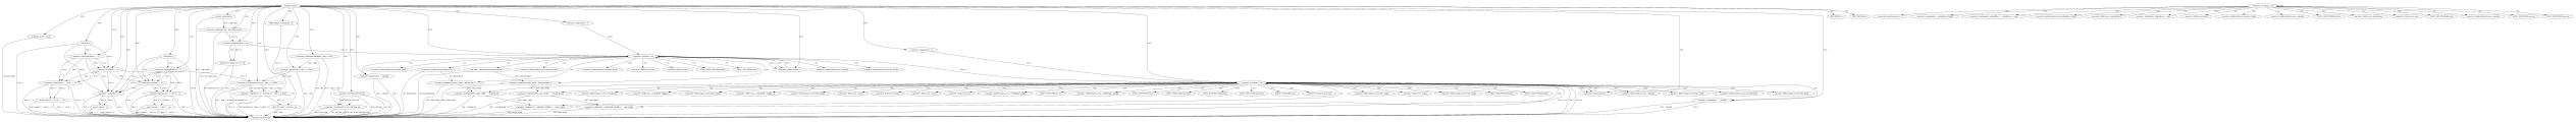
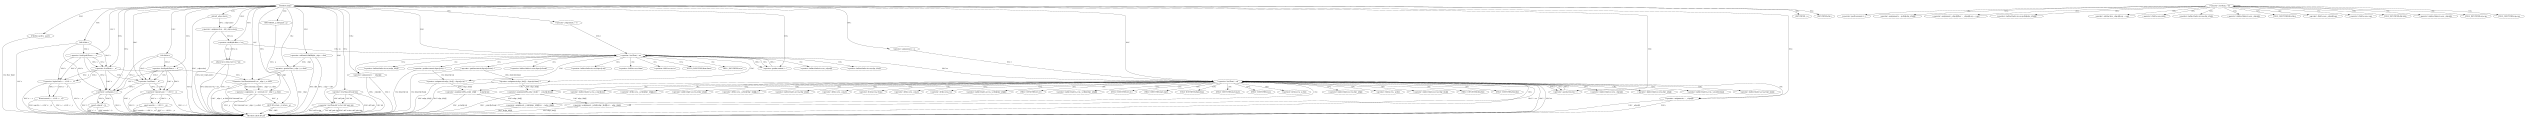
  digraph {
    fontname="Playfair Display"
    node [fontname="Playfair Display"]
    edge [fontname="Playfair Display"]
    n1 [label="(METHOD,slope)"]
    n2 [label="(PARAM,int s)"]
    n3 [label="(PARAM,int t)"]
    n4 [label="(PARAM,Cap flow_assert)"]
    n5 [label="(<operator>.assignment,m = int(_edges.size()))"]
    n6 [label="(<operator>.assignment,_g = internal::csr<_edge>(_n, elist))"]
    n7 [label="(<operator>.notEquals,s != t)"]
    n8 [label="(int,int(_edges.size()))"]
    n9 [label="(<operator>.lessThan,std::vector<std::pair<int)"]
    n10 [label="(<operator>.arithmeticShiftRight,_edge>> elist)"]
    n11 [label="(<operator>.assignment,i = 0)"]
    n12 [label="(<operator>.lessThan,i < m)"]
    n13 [label="(<operator>.postIncrement,i++)"]
    n14 [label="(<operator>.assignment,i = 0)"]
    n15 [label="(<operator>.lessThan,i < m)"]
    n16 [label="(<operator>.postIncrement,i++)"]
    n17 [label="(IDENTIFIER,_g,notEquals _g;)"]
    n18 [label="(<operator>.lessEqualsThan,0 <= s)"]
    n19 [label="(<operator>.lessThan,s < _n)"]
    n20 [label="(<operator>.lessEqualsThan,0 <= t)"]
    n21 [label="(<operator>.lessThan,t < _n)"]
    n22 [label="(<operator>.multiplication,2 * m)"]
    n23 [label="(<operator>.assignment,e = _edges[i])"]
    n24 [label="(<operator>.lessThan,internal::csr<_edge>(_n, elist))"]
    n25 [label="(<operator>.assignment,e = _edges[i])"]
    n26 [label="(<operator>.lessThan,std::pair<int)"]
    n27 [label="(<operator>.greaterThan,_edge>(_n, elist))"]
    n28 [label="(IDENTIFIER,_n,)"]
    n29 [label="(IDENTIFIER,elist,)"]
    n30 [label="(METHOD_RETURN,int)"]
    n31 [label="(RETURN,return _g;,return _g;)"]
    n32 [label="(assert,edges(s != t))"]
    n33 [label="(<operator>.assignment,edge_idx[i] = degree[e.from]++)"]
    n34 [label="(<operator>.assignment,redge_idx[i] = degree[e.to]++)"]
    n35 [label="(<operator>.postIncrement,degree[e.from]++)"]
    n36 [label="(<operator>.postIncrement,degree[e.to]++)"]
    n37 [label="(<operator>.indirectIndexAccess,_edges[i])"]
    n38 [label="(<operator>.indirectIndexAccess,edge_idx[i])"]
    n39 [label="(<operator>.indirectIndexAccess,redge_idx[i])"]
    n40 [label="(<operator>.indirectIndexAccess,degree[e.from])"]
    n41 [label="(<operator>.indirectIndexAccess,degree[e.to])"]
    n42 [label="(<operator>.fieldAccess,e.from)"]
    n43 [label="(<operator>.fieldAccess,e.to)"]
    n44 [label="(FIELD_IDENTIFIER,from,from)"]
    n45 [label="(FIELD_IDENTIFIER,to,to)"]
    n46 [label="(<operator>.assignmentPlus,edge_idx[i] += _g.start[e.from])"]
    n47 [label="(<operator>.assignmentPlus,redge_idx[i] += _g.start[e.to])"]
    n48 [label="(<operator>.assignment,_g.elist[edge_idx[i]].rev = redge_idx[i])"]
    n49 [label="(<operator>.assignment,_g.elist[redge_idx[i]].rev = edge_idx[i])"]
    n50 [label="(<operator>.indirectIndexAccess,_edges[i])"]
    n51 [label="(<operator>.indirectIndexAccess,edge_idx[i])"]
    n52 [label="(<operator>.indirectIndexAccess,_g.start[e.from])"]
    n53 [label="(<operator>.indirectIndexAccess,redge_idx[i])"]
    n54 [label="(<operator>.indirectIndexAccess,_g.start[e.to])"]
    n55 [label="(<operator>.fieldAccess,_g.elist[edge_idx[i]].rev)"]
    n56 [label="(<operator>.indirectIndexAccess,redge_idx[i])"]
    n57 [label="(<operator>.fieldAccess,_g.elist[redge_idx[i]].rev)"]
    n58 [label="(<operator>.indirectIndexAccess,edge_idx[i])"]
    n59 [label="(<operator>.fieldAccess,_g.start)"]
    n60 [label="(<operator>.fieldAccess,e.from)"]
    n61 [label="(<operator>.fieldAccess,_g.start)"]
    n62 [label="(<operator>.fieldAccess,e.to)"]
    n63 [label="(<operator>.indirectIndexAccess,_g.elist[edge_idx[i]])"]
    n64 [label="(FIELD_IDENTIFIER,rev,rev)"]
    n65 [label="(<operator>.indirectIndexAccess,_g.elist[redge_idx[i]])"]
    n66 [label="(FIELD_IDENTIFIER,rev,rev)"]
    n67 [label="(FIELD_IDENTIFIER,start,start)"]
    n68 [label="(FIELD_IDENTIFIER,from,from)"]
    n69 [label="(FIELD_IDENTIFIER,start,start)"]
    n70 [label="(FIELD_IDENTIFIER,to,to)"]
    n71 [label="(<operator>.fieldAccess,_g.elist)"]
    n72 [label="(<operator>.indirectIndexAccess,edge_idx[i])"]
    n73 [label="(<operator>.fieldAccess,_g.elist)"]
    n74 [label="(<operator>.indirectIndexAccess,redge_idx[i])"]
    n75 [label="(FIELD_IDENTIFIER,elist,elist)"]
    n76 [label="(FIELD_IDENTIFIER,elist,elist)"]
    n77 [label="(<operator>.logicalAnd,0 <= s && s < _n)"]
    n78 [label="(<operator>.logicalAnd,0 <= t && t < _n)"]
    n79 [label="(elist.reserve,elist.reserve(2 * m))"]
    n80 [label="(assert,assert(0 <= s && s < _n))"]
    n81 [label="(assert,assert(0 <= t && t < _n))"]
    n82 [label="(<operator>.lessThan,i < m)"]
    n83 [label="(<operator>.postIncrement,i++)"]
    n84 [label="(<operator>.assignment,e = g.elist[edge_idx[i]])"]
    n85 [label="(<operator>.assignment,_edges[i].flow = _edges[i].cap - e.cap)"]
    n86 [label="(<operator>.indirectIndexAccess,g.elist[edge_idx[i]])"]
-   n87 [label="(<operator>.fieldAccess,_edges[i].flow)"]
    n88 [label="(<operator>.subtraction,_edges[i].cap - e.cap)"]
    n89 [label="(<operator>.fieldAccess,g.elist)"]
    n90 [label="(<operator>.indirectIndexAccess,edge_idx[i])"]
    n91 [label="(<operator>.indirectIndexAccess,_edges[i])"]
    n92 [label="(FIELD_IDENTIFIER,flow,flow)"]
    n93 [label="(<operator>.fieldAccess,_edges[i].cap)"]
    n94 [label="(<operator>.fieldAccess,e.cap)"]
    n95 [label="(FIELD_IDENTIFIER,elist,elist)"]
    n96 [label="(<operator>.indirectIndexAccess,_edges[i])"]
    n97 [label="(FIELD_IDENTIFIER,cap,cap)"]
    n98 [label="(FIELD_IDENTIFIER,cap,cap)"]
    n1 -> n2 [label="DDG: "]
    n1 -> n3 [label="DDG: "]
    n1 -> n4 [label="DDG: "]
    n1 -> n5 [label="DDG: "]
    n1 -> n6 [label="DDG: "]
    n1 -> n7 [label="DDG: "]
    n1 -> n8 [label="CDG: "]
    n1 -> n9 [label="DDG: "]
    n1 -> n10 [label="DDG: "]
    n1 -> n11 [label="DDG: "]
    n1 -> n12 [label="DDG: "]
    n1 -> n13 [label="DDG: "]
    n1 -> n14 [label="DDG: "]
    n1 -> n15 [label="DDG: "]
    n1 -> n16 [label="DDG: "]
    n1 -> n17 [label="DDG: "]
    n1 -> n18 [label="DDG: t"]
    n1 -> n19 [label="DDG: "]
    n1 -> n20 [label="DDG: "]
    n1 -> n21 [label="DDG: "]
    n1 -> n22 [label="DDG: "]
    n1 -> n23 [label="DDG: "]
    n1 -> n24 [label="DDG: "]
    n1 -> n25 [label="DDG: "]
    n1 -> n26 [label="DDG: "]
    n1 -> n27 [label="DDG: "]
    n1 -> n28 [label="DDG: "]
    n1 -> n29 [label="DDG: "]
    n2 -> n7 [label="DDG: s"]
    n2 -> n18 [label="DDG: s"]
    n2 -> n19 [label="DDG: s"]
    n2 -> n30 [label="DDG: s"]
    n3 -> n7 [label="DDG: t"]
    n3 -> n20 [label="DDG: t"]
    n3 -> n21 [label="DDG: t"]
    n3 -> n30 [label="DDG: t"]
    n4 -> n30 [label="DDG: flow_limit"]
    n5 -> n22 [label="DDG: m"]
    n5 -> n30 [label="DDG: int(_edges.size())"]
    n6 -> n30 [label="DDG: _g"]
    n6 -> n30 [label="DDG: internal::csr<_edge>(_n, elist)"]
    n6 -> n31 [label="DDG: _g"]
    n7 -> n30 [label="DDG: s"]
    n7 -> n30 [label="DDG: t"]
    n7 -> n32 [label="DDG: s"]
    n7 -> n32 [label="DDG: t"]
    n8 -> n5 [label="DDG: _edges.size()"]
    n8 -> n30 [label="DDG: _edges.size()"]
    n9 -> n30 [label="DDG: std::pair<int"]
    n9 -> n30 [label="DDG: std::vector<std::pair<int"]
    n9 -> n30 [label="DDG: std::vector"]
    n10 -> n27 [label="DDG: _edge"]
    n10 -> n30 [label="DDG: _edge>> elist"]
    n10 -> n30 [label="DDG: elist"]
    n11 -> n12 [label="DDG: i"]
    n12 -> n12 [label="CDG: "]
    n12 -> n13 [label="DDG: i"]
    n12 -> n13 [label="CDG: "]
    n12 -> n15 [label="DDG: m"]
    n12 -> n23 [label="CDG: "]
    n12 -> n33 [label="CDG: "]
    n12 -> n34 [label="CDG: "]
    n12 -> n35 [label="CDG: "]
    n12 -> n36 [label="CDG: "]
    n12 -> n37 [label="CDG: "]
    n12 -> n38 [label="CDG: "]
    n12 -> n39 [label="CDG: "]
    n12 -> n40 [label="CDG: "]
    n12 -> n41 [label="CDG: "]
    n12 -> n42 [label="CDG: "]
    n12 -> n43 [label="CDG: "]
    n12 -> n44 [label="CDG: "]
    n12 -> n45 [label="CDG: "]
    n13 -> n12 [label="DDG: i"]
    n14 -> n15 [label="DDG: i"]
    n15 -> n15 [label="CDG: "]
    n15 -> n16 [label="DDG: i"]
    n15 -> n16 [label="CDG: "]
    n15 -> n25 [label="CDG: "]
    n15 -> n30 [label="DDG: i"]
    n15 -> n30 [label="DDG: m"]
    n15 -> n30 [label="DDG: i < m"]
    n15 -> n46 [label="CDG: "]
    n15 -> n47 [label="CDG: "]
    n15 -> n48 [label="CDG: "]
    n15 -> n49 [label="CDG: "]
    n15 -> n50 [label="CDG: "]
    n15 -> n51 [label="CDG: "]
    n15 -> n52 [label="CDG: "]
    n15 -> n53 [label="CDG: "]
    n15 -> n54 [label="CDG: "]
    n15 -> n55 [label="CDG: "]
    n15 -> n56 [label="CDG: "]
    n15 -> n57 [label="CDG: "]
    n15 -> n58 [label="CDG: "]
    n15 -> n59 [label="CDG: "]
    n15 -> n60 [label="CDG: "]
    n15 -> n61 [label="CDG: "]
    n15 -> n62 [label="CDG: "]
    n15 -> n63 [label="CDG: "]
    n15 -> n64 [label="CDG: "]
    n15 -> n65 [label="CDG: "]
    n15 -> n66 [label="CDG: "]
    n15 -> n67 [label="CDG: "]
    n15 -> n68 [label="CDG: "]
    n15 -> n69 [label="CDG: "]
    n15 -> n70 [label="CDG: "]
    n15 -> n71 [label="CDG: "]
    n15 -> n72 [label="CDG: "]
    n15 -> n73 [label="CDG: "]
    n15 -> n74 [label="CDG: "]
    n15 -> n75 [label="CDG: "]
    n15 -> n76 [label="CDG: "]
    n16 -> n15 [label="DDG: i"]
    n17 -> n31 [label="DDG: _g"]
    n18 -> n7 [label="DDG: s"]
    n18 -> n19 [label="DDG: s"]
    n18 -> n19 [label="CDG: "]
    n18 -> n77 [label="DDG: 0"]
    n18 -> n77 [label="DDG: s"]
    n19 -> n7 [label="DDG: s"]
    n19 -> n21 [label="DDG: _n"]
    n19 -> n24 [label="DDG: _n"]
    n19 -> n77 [label="DDG: _n"]
    n19 -> n77 [label="DDG: s"]
    n20 -> n7 [label="DDG: t"]
    n20 -> n21 [label="DDG: t"]
    n20 -> n21 [label="CDG: "]
    n20 -> n78 [label="DDG: 0"]
    n20 -> n78 [label="DDG: t"]
    n21 -> n7 [label="DDG: t"]
    n21 -> n30 [label="DDG: _n"]
    n21 -> n78 [label="DDG: _n"]
    n21 -> n78 [label="DDG: t"]
    n22 -> n12 [label="DDG: m"]
    n22 -> n79 [label="DDG: 2"]
    n22 -> n79 [label="DDG: m"]
    n23 -> n30 [label="DDG: e"]
    n23 -> n30 [label="DDG: _edges[i]"]
    n24 -> n6 [label="DDG: internal::csr"]
    n24 -> n6 [label="DDG: _edge>(_n, elist)"]
    n24 -> n30 [label="DDG: _edge>(_n, elist)"]
    n24 -> n30 [label="DDG: internal::csr"]
    n25 -> n30 [label="DDG: e"]
    n25 -> n30 [label="DDG: _edges[i]"]
    n26 -> n9 [label="DDG: std::pair"]
    n26 -> n9 [label="DDG: int"]
    n26 -> n30 [label="DDG: std::pair"]
    n26 -> n30 [label="DDG: int"]
    n27 -> n24 [label="DDG: _edge"]
    n27 -> n30 [label="DDG: _edge"]
    n31 -> n30 [label="DDG: <RET>"]
    n32 -> n30 [label="DDG: s != t"]
    n32 -> n30 [label="DDG: assert(s != t)"]
    n33 -> n30 [label="DDG: edge_idx[i]"]
    n33 -> n46 [label="DDG: edge_idx[i]"]
    n34 -> n30 [label="DDG: redge_idx[i]"]
    n34 -> n47 [label="DDG: redge_idx[i]"]
    n35 -> n30 [label="DDG: degree[e.from]"]
    n35 -> n33 [label="DDG: degree[e.from]"]
    n36 -> n30 [label="DDG: degree[e.to]"]
    n36 -> n34 [label="DDG: degree[e.to]"]
    n46 -> n30 [label="DDG: _g.start[e.from]"]
    n46 -> n49 [label="DDG: edge_idx[i]"]
    n47 -> n30 [label="DDG: _g.start[e.to]"]
    n47 -> n48 [label="DDG: redge_idx[i]"]
    n48 -> n30 [label="DDG: redge_idx[i]"]
    n49 -> n30 [label="DDG: edge_idx[i]"]
    n77 -> n30 [label="DDG: 0 <= s"]
    n77 -> n30 [label="DDG: s < _n"]
    n77 -> n80 [label="DDG: 0 <= s"]
    n77 -> n80 [label="DDG: s < _n"]
    n78 -> n30 [label="DDG: 0 <= t"]
    n78 -> n30 [label="DDG: t < _n"]
    n78 -> n81 [label="DDG: 0 <= t"]
    n78 -> n81 [label="DDG: t < _n"]
    n79 -> n30 [label="DDG: 2 * m"]
    n79 -> n30 [label="DDG: elist.reserve(2 * m)"]
    n80 -> n30 [label="DDG: 0 <= s && s < _n"]
    n80 -> n30 [label="DDG: assert(0 <= s && s < _n)"]
    n81 -> n30 [label="DDG: 0 <= t && t < _n"]
    n81 -> n30 [label="DDG: assert(0 <= t && t < _n)"]
    n82 -> n82 [label="CDG: "]
    n82 -> n83 [label="CDG: "]
    n82 -> n84 [label="CDG: "]
    n82 -> n85 [label="CDG: "]
    n82 -> n86 [label="CDG: "]
-   n82 -> n87 [label="CDG: "]
    n82 -> n88 [label="CDG: "]
    n82 -> n89 [label="CDG: "]
    n82 -> n90 [label="CDG: "]
    n82 -> n91 [label="CDG: "]
    n82 -> n92 [label="CDG: "]
    n82 -> n93 [label="CDG: "]
    n82 -> n94 [label="CDG: "]
    n82 -> n95 [label="CDG: "]
    n82 -> n96 [label="CDG: "]
    n82 -> n97 [label="CDG: "]
    n82 -> n98 [label="CDG: "]
  }
